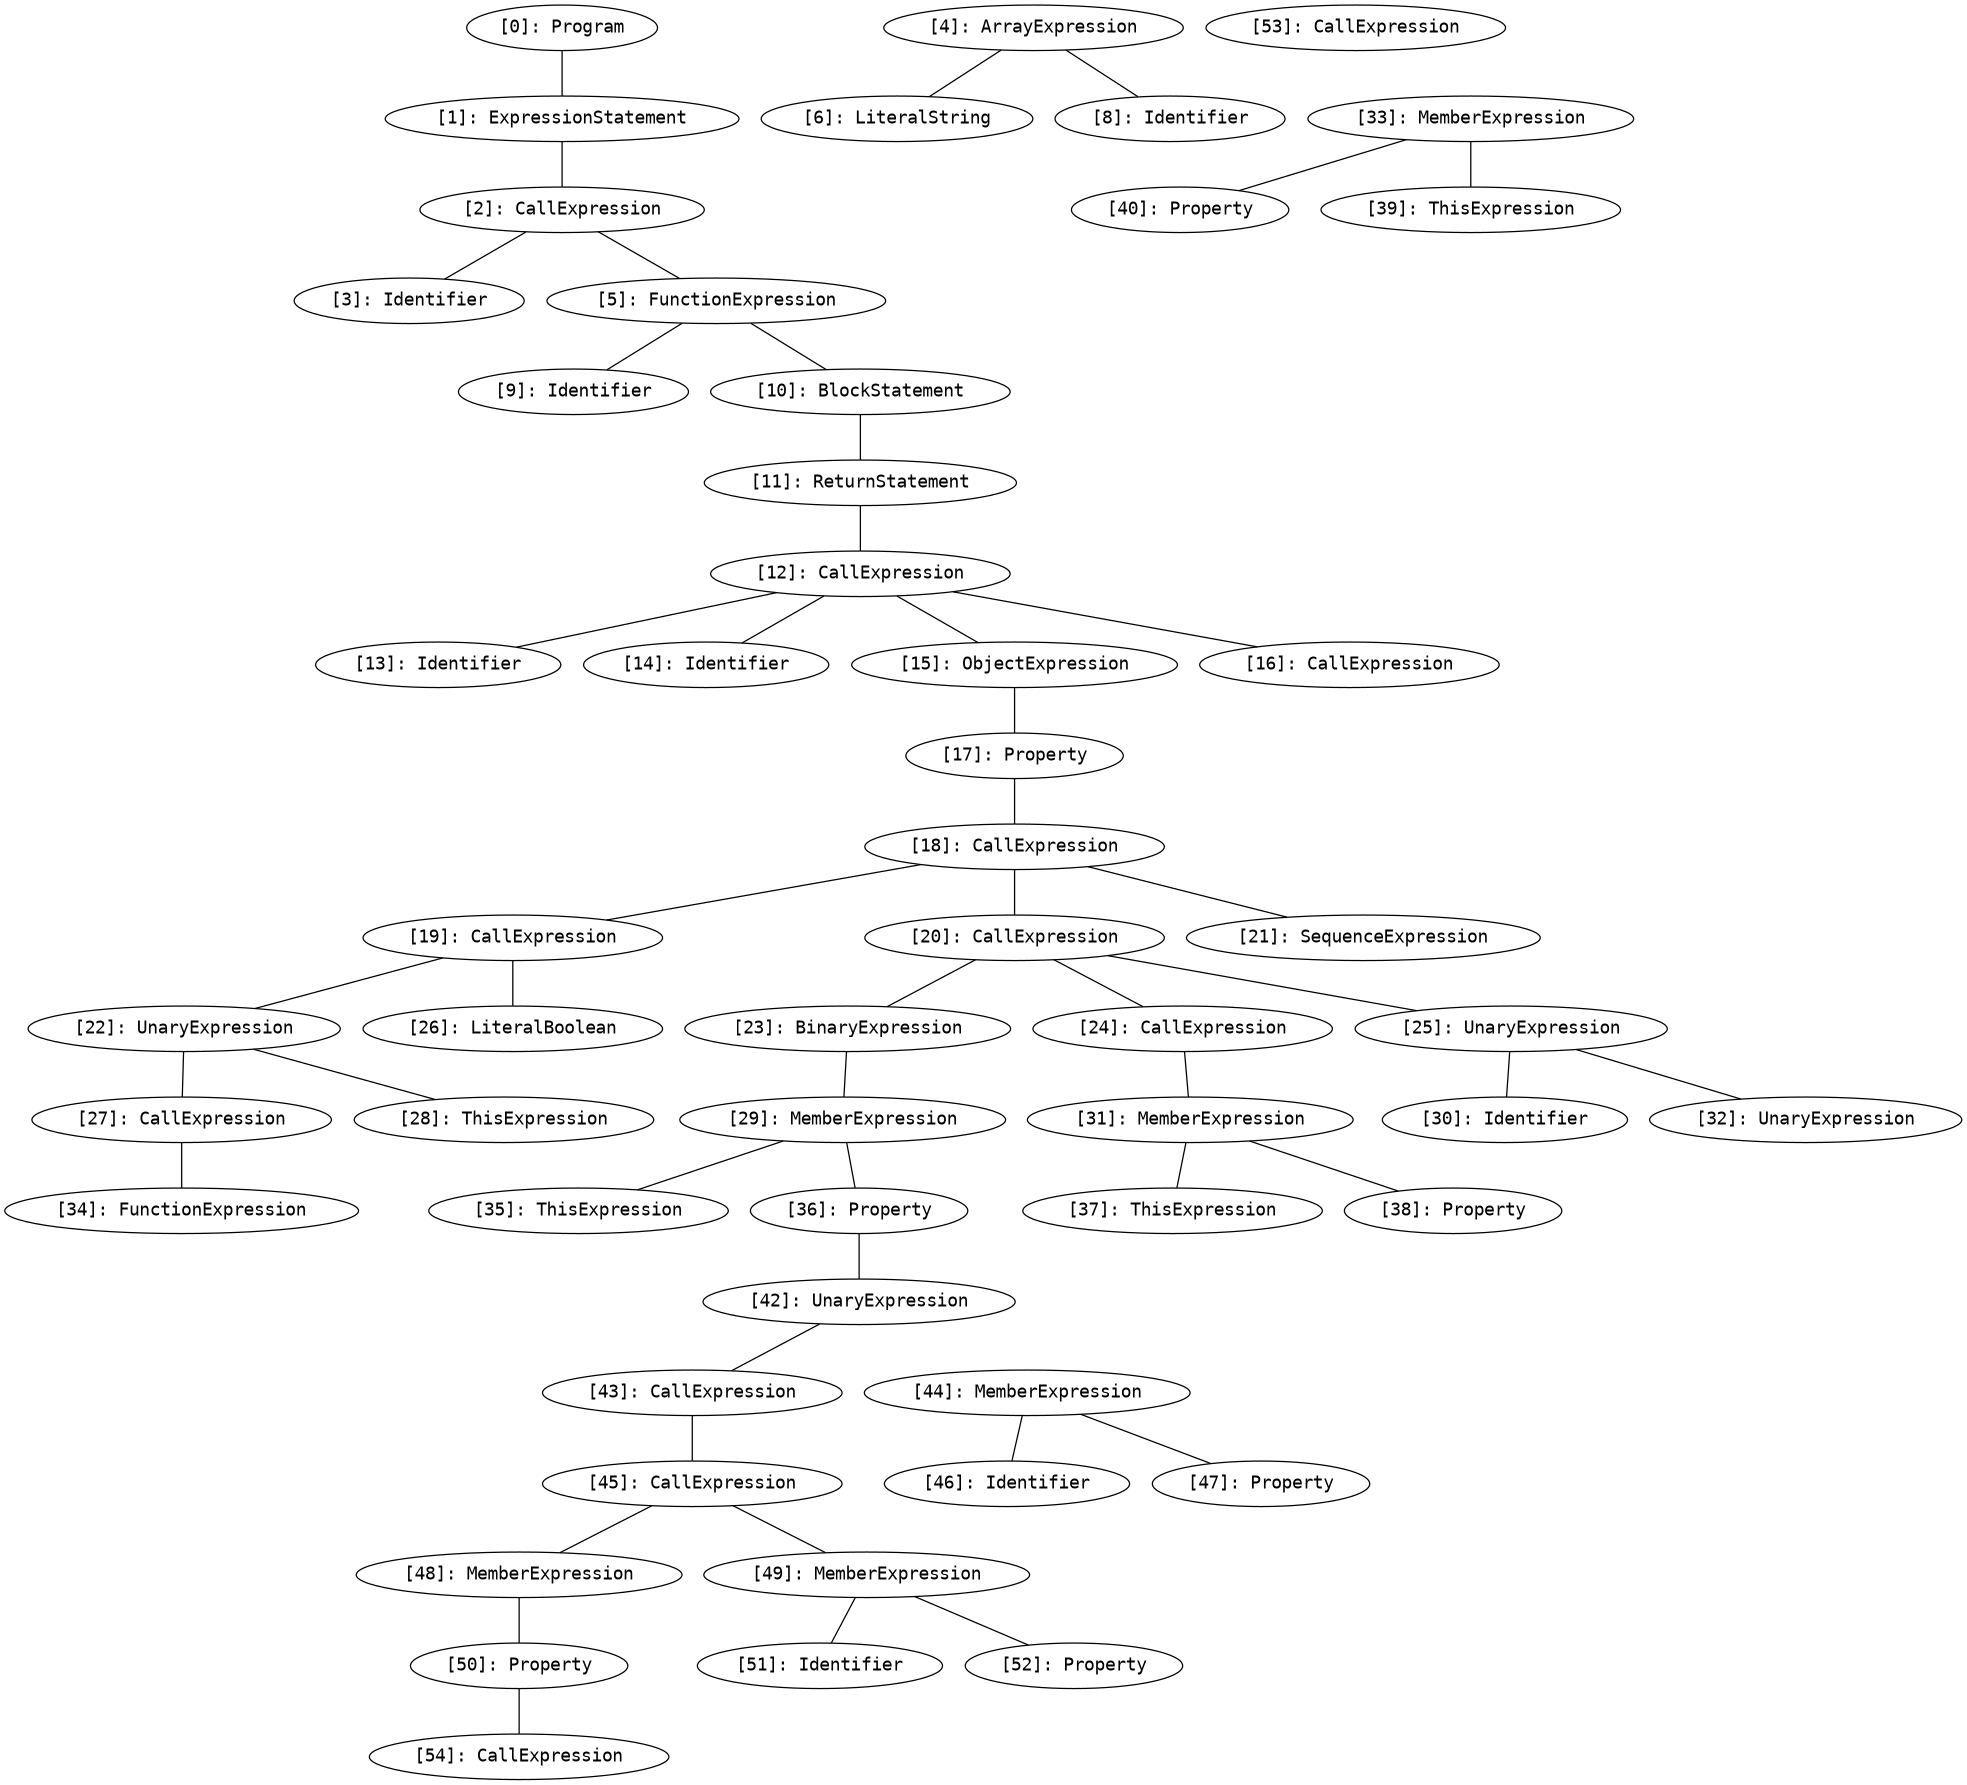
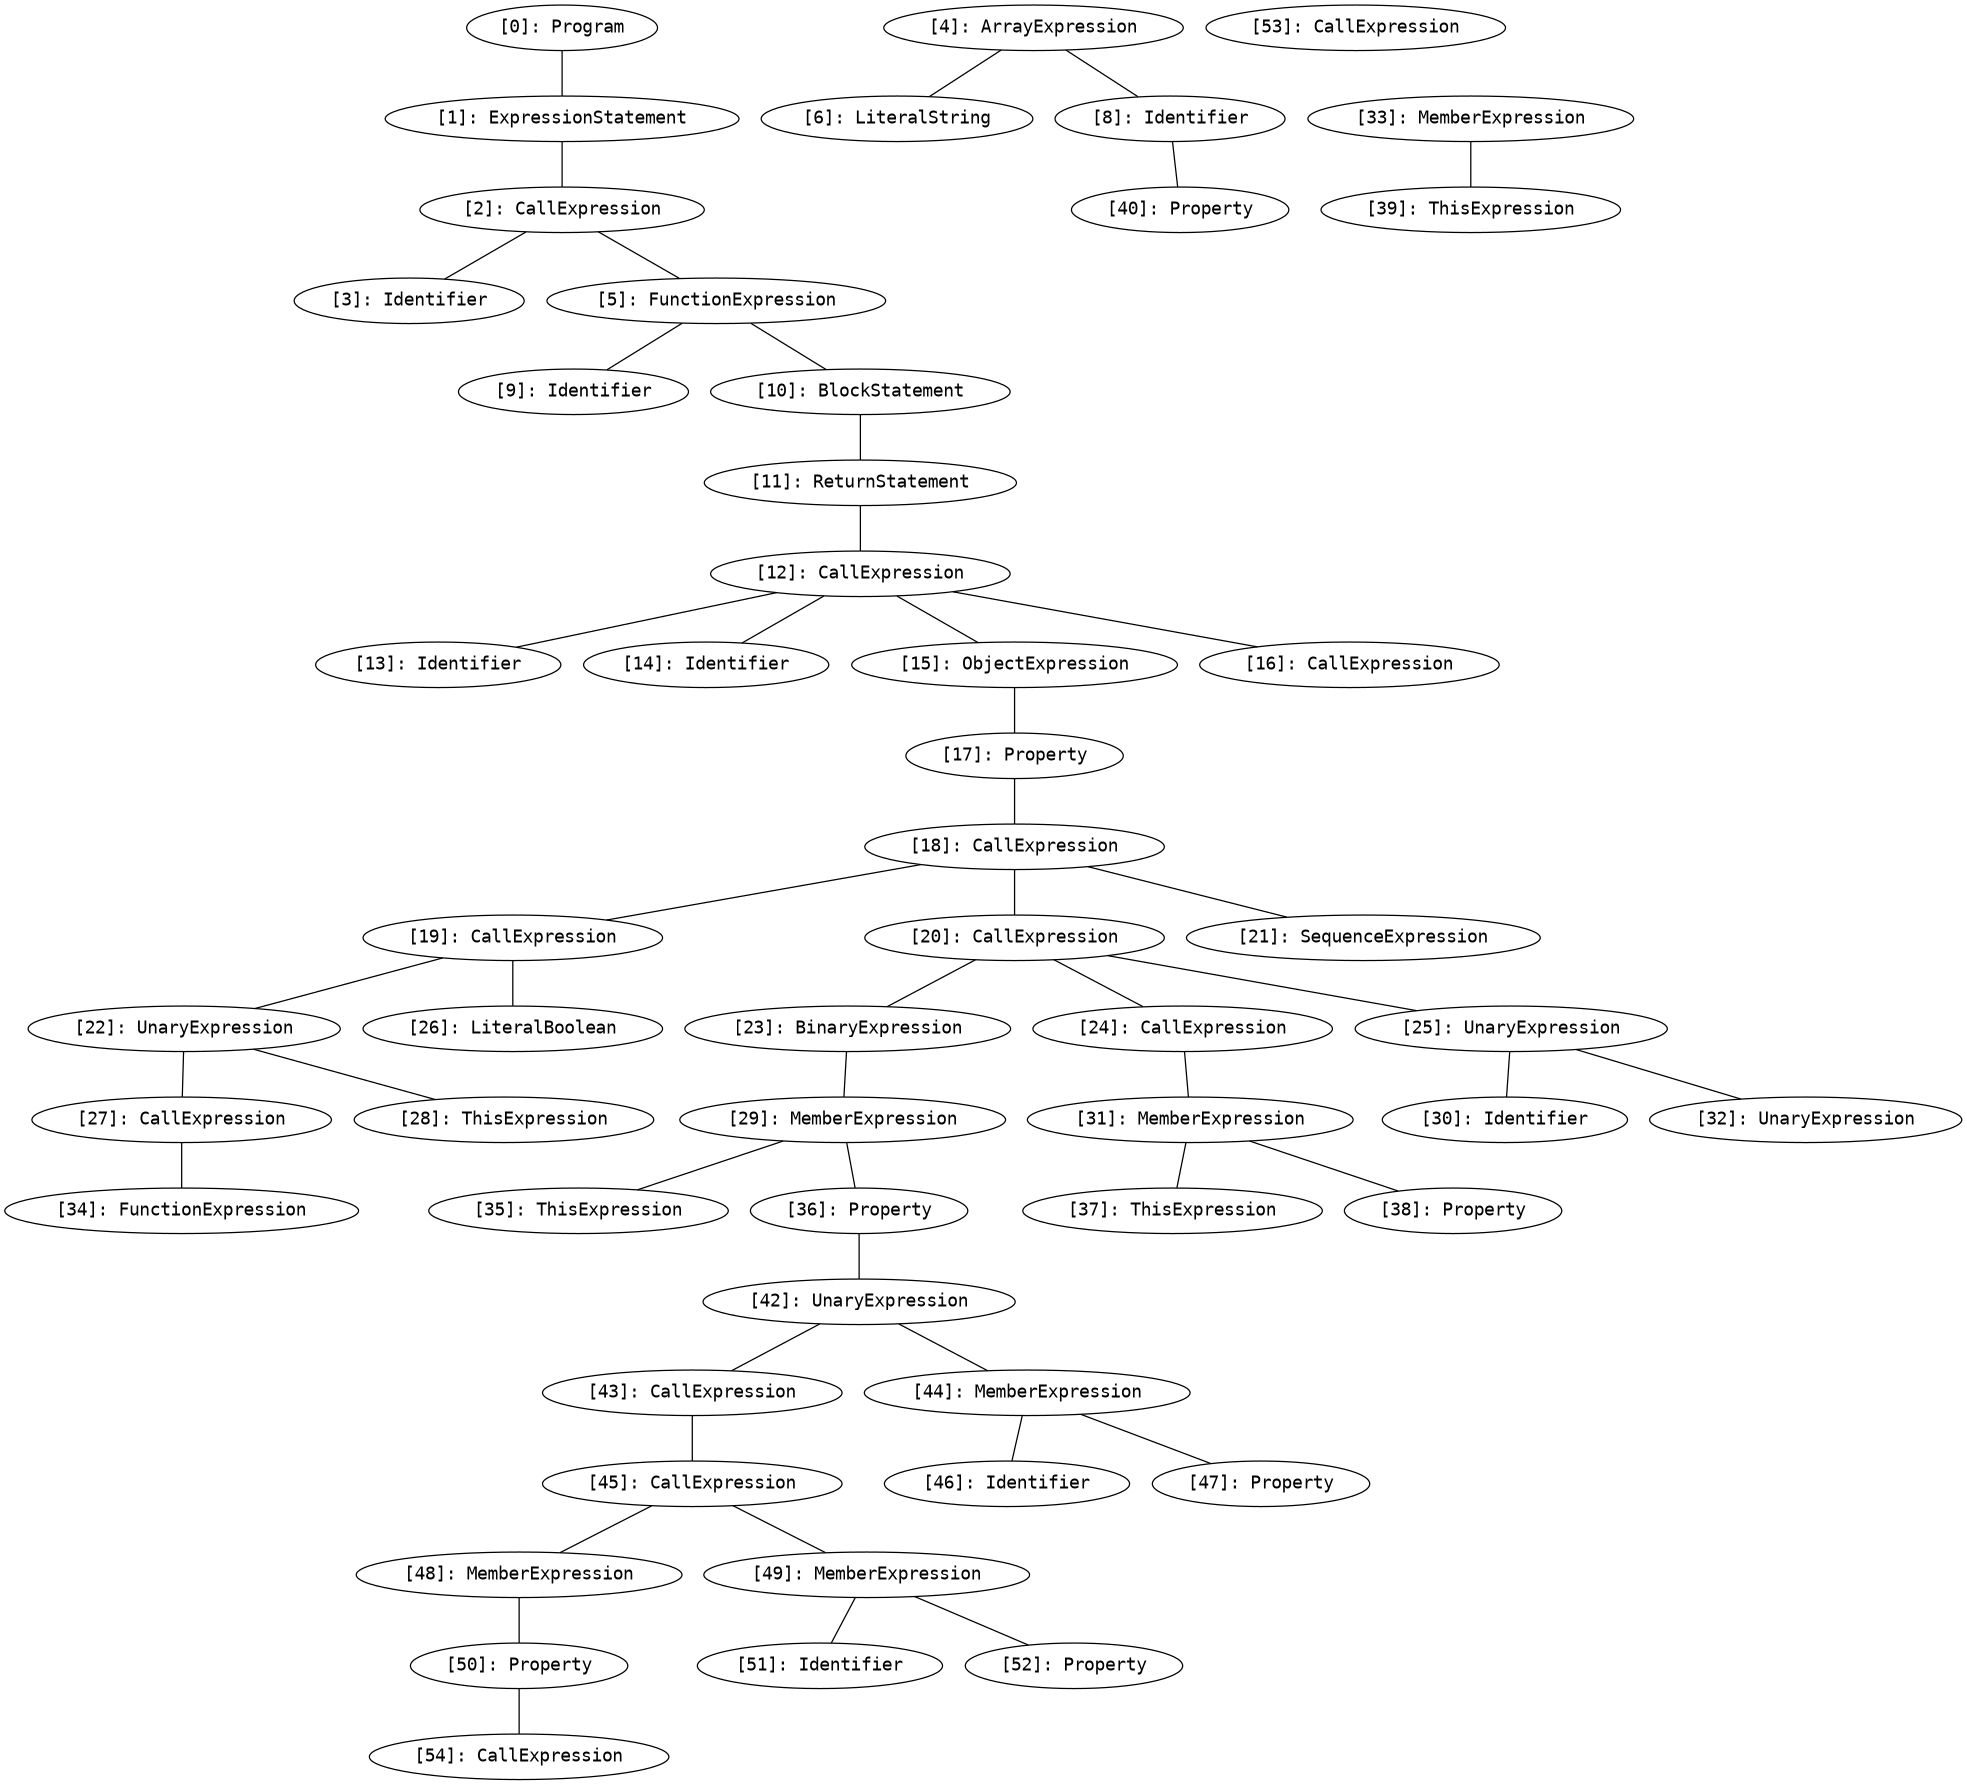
  graph {
    fontname="DejaVu Sans Mono"
    node [fontname="DejaVu Sans Mono"]
    edge [fontname="DejaVu Sans Mono"]
    n1 [label="[0]: Program"]
    n2 [label="[1]: ExpressionStatement"]
    n3 [label="[2]: CallExpression"]
    n4 [label="[3]: Identifier"]
    n5 [label="[5]: FunctionExpression"]
    n6 [label="[4]: ArrayExpression"]
    n7 [label="[6]: LiteralString"]
    n8 [label="[8]: Identifier"]
    n9 [label="[9]: Identifier"]
    n10 [label="[10]: BlockStatement"]
    n11 [label="[11]: ReturnStatement"]
    n12 [label="[12]: CallExpression"]
    n13 [label="[13]: Identifier"]
    n14 [label="[14]: Identifier"]
    n15 [label="[15]: ObjectExpression"]
    n16 [label="[16]: CallExpression"]
    n17 [label="[17]: Property"]
    n18 [label="[18]: CallExpression"]
    n19 [label="[19]: CallExpression"]
    n20 [label="[20]: CallExpression"]
    n21 [label="[21]: SequenceExpression"]
    n22 [label="[22]: UnaryExpression"]
    n23 [label="[26]: LiteralBoolean"]
    n24 [label="[23]: BinaryExpression"]
    n25 [label="[24]: CallExpression"]
    n26 [label="[25]: UnaryExpression"]
    n27 [label="[27]: CallExpression"]
    n28 [label="[28]: ThisExpression"]
    n29 [label="[29]: MemberExpression"]
    n30 [label="[31]: MemberExpression"]
    n31 [label="[30]: Identifier"]
    n32 [label="[32]: UnaryExpression"]
    n33 [label="[34]: FunctionExpression"]
    n34 [label="[35]: ThisExpression"]
    n35 [label="[36]: Property"]
    n36 [label="[37]: ThisExpression"]
    n37 [label="[38]: Property"]
    n38 [label="[42]: UnaryExpression"]
    n39 [label="[33]: MemberExpression"]
    n40 [label="[39]: ThisExpression"]
    n41 [label="[40]: Property"]
    n42 [label="[43]: CallExpression"]
    n43 [label="[44]: MemberExpression"]
    n44 [label="[45]: CallExpression"]
    n45 [label="[46]: Identifier"]
    n46 [label="[47]: Property"]
    n47 [label="[48]: MemberExpression"]
    n48 [label="[49]: MemberExpression"]
    n49 [label="[50]: Property"]
    n50 [label="[51]: Identifier"]
    n51 [label="[52]: Property"]
    n52 [label="[54]: CallExpression"]
    n53 [label="[53]: CallExpression"]
    n1 -- n2
    n2 -- n3
    n3 -- n4
    n3 -- n5
    n5 -- n9
    n5 -- n10
    n6 -- n7
    n6 -- n8
    n10 -- n11
    n11 -- n12
    n12 -- n13
    n12 -- n14
    n12 -- n15
    n12 -- n16
    n15 -- n17
    n17 -- n18
    n18 -- n19
    n18 -- n20
    n18 -- n21
    n19 -- n22
    n19 -- n23
    n20 -- n24
    n20 -- n25
    n20 -- n26
    n22 -- n27
    n22 -- n28
    n24 -- n29
    n25 -- n30
    n26 -- n31
    n26 -- n32
    n27 -- n33
    n29 -- n34
    n29 -- n35
    n30 -- n36
    n30 -- n37
    n35 -- n38
    n38 -- n42
+   n38 -- n43
    n39 -- n40
-   n39 -- n41
+   n8 -- n41
    n42 -- n44
    n43 -- n45
    n43 -- n46
    n44 -- n47
    n44 -- n48
    n47 -- n49
    n48 -- n50
    n48 -- n51
    n49 -- n52
  }
